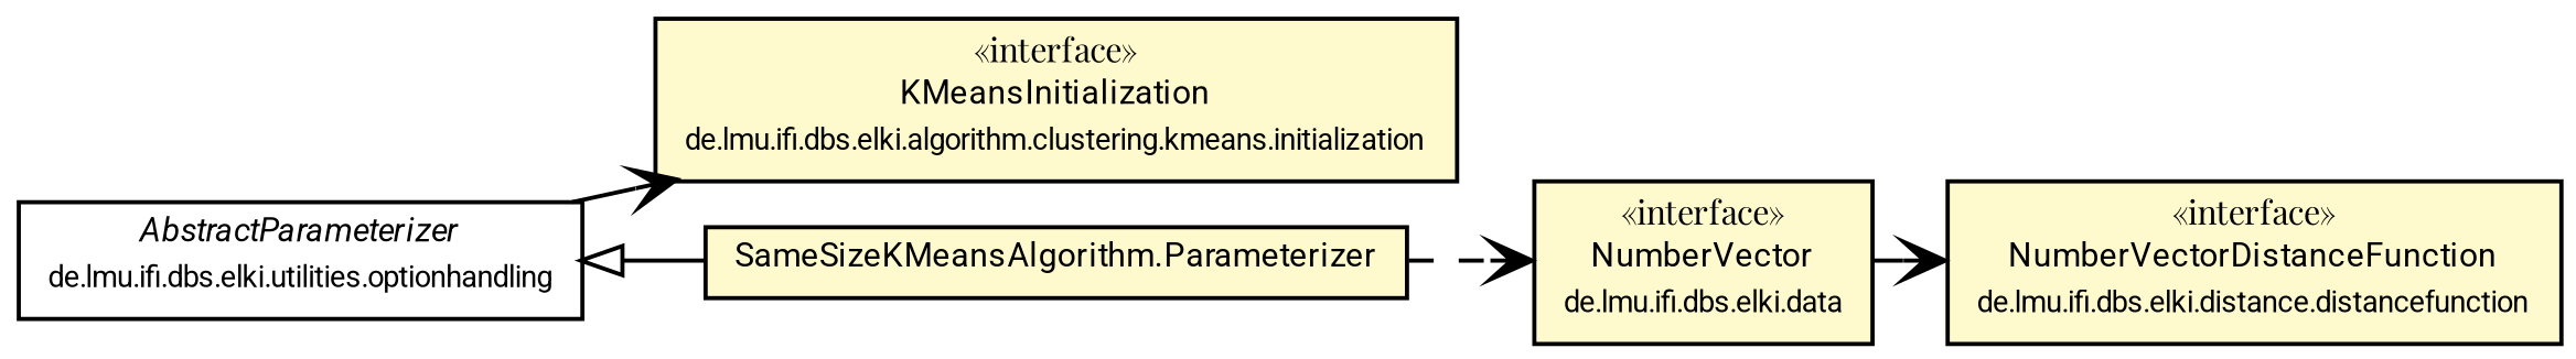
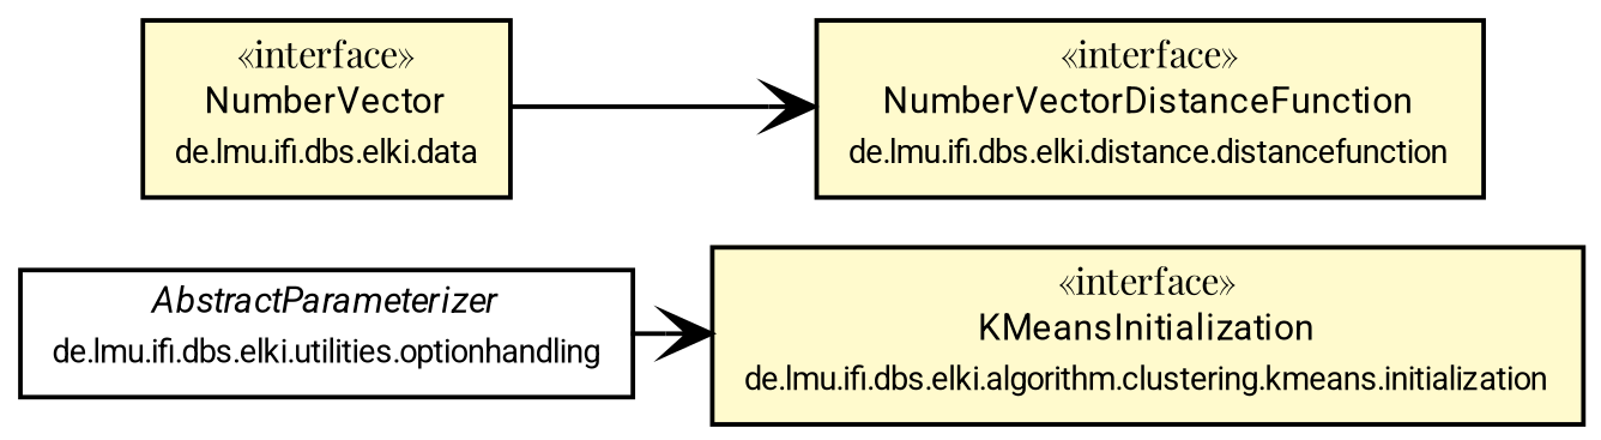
  digraph {
    fontname="Playfair Display"
    nodesep=0.15
    rankdir=LR
    ranksep=0.25
    node [fontcolor=black fontname="Playfair Display" fontsize=8 margin=0 shape=plaintext]
    edge [arrowhead=open color=black fontname="Playfair Display" fontsize=7 labelfontname=Roboto labelfontsize=7 weight=1]
    n1 [height=0 label=<<table title="de.lmu.ifi.dbs.elki.algorithm.clustering.kmeans.initialization.KMeansInitialization" border="0" cellborder="1" cellspacing="0" cellpadding="2" bgcolor="LemonChiffon" href="../../de/lmu/ifi/dbs/elki/algorithm/clustering/kmeans/initialization/KMeansInitialization.html" target="_parent"> 		<tr><td><table border="0" cellspacing="0" cellpadding="1"> 		<tr><td align="center" balign="center"> &#171;interface&#187; </td></tr> 		<tr><td align="center" balign="center"> <font face="Roboto">KMeansInitialization</font> </td></tr> 		<tr><td align="center" balign="center"> <font face="Roboto" point-size="7.0">de.lmu.ifi.dbs.elki.algorithm.clustering.kmeans.initialization</font> </td></tr> 		</table></td></tr> 		</table>> width=0]
    n2 [height=0 label=<<table title="de.lmu.ifi.dbs.elki.distance.distancefunction.NumberVectorDistanceFunction" border="0" cellborder="1" cellspacing="0" cellpadding="2" bgcolor="LemonChiffon" href="../../de/lmu/ifi/dbs/elki/distance/distancefunction/NumberVectorDistanceFunction.html" target="_parent"> 		<tr><td><table border="0" cellspacing="0" cellpadding="1"> 		<tr><td align="center" balign="center"> &#171;interface&#187; </td></tr> 		<tr><td align="center" balign="center"> <font face="Roboto">NumberVectorDistanceFunction</font> </td></tr> 		<tr><td align="center" balign="center"> <font face="Roboto" point-size="7.0">de.lmu.ifi.dbs.elki.distance.distancefunction</font> </td></tr> 		</table></td></tr> 		</table>> width=0]
    n3 [height=0 label=<<table title="de.lmu.ifi.dbs.elki.data.NumberVector" border="0" cellborder="1" cellspacing="0" cellpadding="2" bgcolor="LemonChiffon" href="../../de/lmu/ifi/dbs/elki/data/NumberVector.html" target="_parent"> 		<tr><td><table border="0" cellspacing="0" cellpadding="1"> 		<tr><td align="center" balign="center"> &#171;interface&#187; </td></tr> 		<tr><td align="center" balign="center"> <font face="Roboto">NumberVector</font> </td></tr> 		<tr><td align="center" balign="center"> <font face="Roboto" point-size="7.0">de.lmu.ifi.dbs.elki.data</font> </td></tr> 		</table></td></tr> 		</table>> width=0]
    n4 [height=0 label=<<table title="de.lmu.ifi.dbs.elki.utilities.optionhandling.AbstractParameterizer" border="0" cellborder="1" cellspacing="0" cellpadding="2" href="../../de/lmu/ifi/dbs/elki/utilities/optionhandling/AbstractParameterizer.html" target="_parent"> 		<tr><td><table border="0" cellspacing="0" cellpadding="1"> 		<tr><td align="center" balign="center"> <font face="Roboto"><i>AbstractParameterizer</i></font> </td></tr> 		<tr><td align="center" balign="center"> <font face="Roboto" point-size="7.0">de.lmu.ifi.dbs.elki.utilities.optionhandling</font> </td></tr> 		</table></td></tr> 		</table>> width=0]
-   n5 [height=0 label=<<table title="tutorial.clustering.SameSizeKMeansAlgorithm.Parameterizer" border="0" cellborder="1" cellspacing="0" cellpadding="2" bgcolor="lemonChiffon" href="SameSizeKMeansAlgorithm.Parameterizer.html" target="_parent"> 		<tr><td><table border="0" cellspacing="0" cellpadding="1"> 		<tr><td align="center" balign="center"> <font face="Roboto">SameSizeKMeansAlgorithm.Parameterizer</font> </td></tr> 		</table></td></tr> 		</table>> width=0]
    n3 -> n2
    n4 -> n1
-   n4 -> n5 [arrowtail=empty dir=back weight=10 arrowhead=""]
-   n5 -> n3 [style=dashed weight=0]
  }
